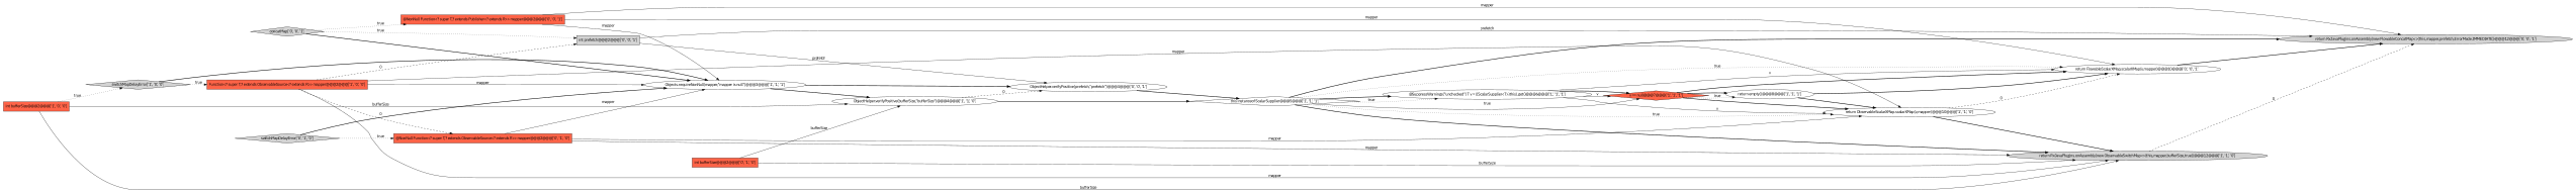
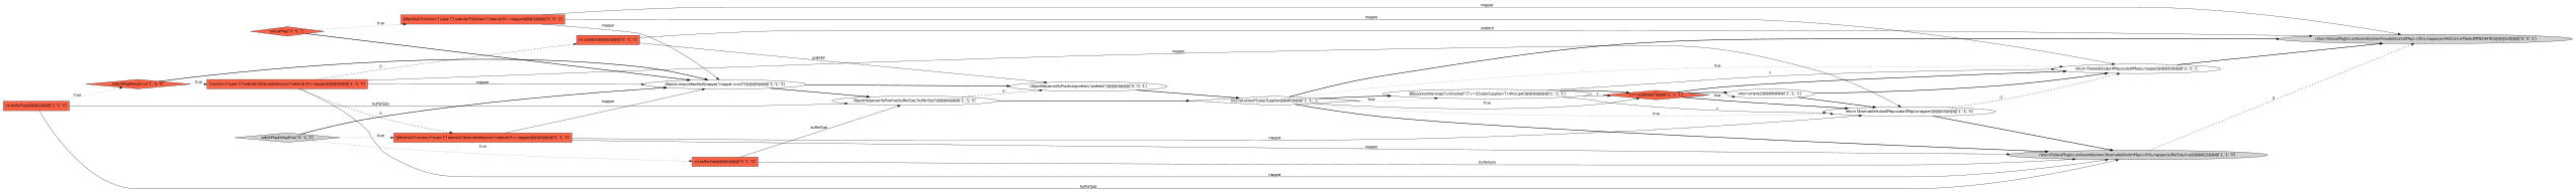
  digraph {
    fontname="IBM Plex Sans"
    rankdir=LR
    node [fillcolor=white fontname="IBM Plex Sans" shape=ellipse style=filled]
    edge [fontname="IBM Plex Sans" style=solid]
    n1 [label="return empty()@@@8@@@['1', '1', '1']"]
    n2 [label="return ObservableScalarXMap.scalarXMap(v,mapper)@@@10@@@['1', '1', '0']"]
    n3 [label="return FlowableScalarXMap.scalarXMap(v,mapper)@@@10@@@['0', '0', '1']"]
    n4 [fillcolor=lightgray label="return RxJavaPlugins.onAssembly(new ObservableSwitchMap<>(this,mapper,bufferSize,true))@@@12@@@['1', '1', '0']"]
    n5 [fillcolor=lightgray label="return RxJavaPlugins.onAssembly(new FlowableConcatMap<>(this,mapper,prefetch,ErrorMode.IMMEDIATE))@@@12@@@['0', '0', '1']"]
    n6 [label="@SuppressWarnings(\"unchecked\") T v = ((ScalarSupplier<T>)this).get()@@@6@@@['1', '1', '1']"]
    n7 [fillcolor=tomato label="v == null@@@7@@@['1', '1', '1']" shape=diamond]
    n8 [label="Objects.requireNonNull(mapper,\"mapper is null\")@@@3@@@['1', '1', '1']"]
    n9 [label="ObjectHelper.verifyPositive(bufferSize,\"bufferSize\")@@@4@@@['1', '1', '0']"]
    n10 [label="ObjectHelper.verifyPositive(prefetch,\"prefetch\")@@@4@@@['0', '0', '1']"]
    n11 [label="this instanceof ScalarSupplier@@@5@@@['1', '1', '1']" shape=diamond]
    n12 [fillcolor=tomato label="Function<? super T,? extends ObservableSource<? extends R>> mapper@@@2@@@['1', '0', '0']" shape=box]
    n13 [fillcolor=tomato label="@NonNull Function<? super T,? extends ObservableSource<? extends R>> mapper@@@2@@@['0', '1', '0']" shape=box]
-   n14 [fillcolor=lightgray label="int prefetch@@@2@@@['0', '0', '1']" shape=box]
+   n14 [fillcolor=tomato label="int prefetch@@@2@@@['0', '0', '1']" shape=box]
    n15 [fillcolor=lightgray label="switchMapDelayError['0', '1', '0']" shape=diamond]
    n16 [fillcolor=tomato label="int bufferSize@@@2@@@['0', '1', '0']" shape=box]
    n17 [fillcolor=tomato label="@NonNull Function<? super T,? extends Publisher<? extends R>> mapper@@@2@@@['0', '0', '1']" shape=box]
-   n18 [fillcolor=lightgray label="concatMap['0', '0', '1']" shape=diamond]
-   n19 [fillcolor=lightgray label="switchMapDelayError['1', '0', '0']" shape=diamond]
+   n18 [fillcolor=tomato label="concatMap['0', '0', '1']" shape=diamond]
+   n19 [fillcolor=tomato label="switchMapDelayError['1', '0', '0']" shape=diamond]
    n20 [fillcolor=tomato label="int bufferSize@@@2@@@['1', '0', '0']" shape=box]
    n1 -> n2 [style=bold]
    n1 -> n3 [style=bold]
    n2 -> n3 [label=0 style=dashed]
    n2 -> n4 [style=bold]
    n3 -> n5 [style=bold]
    n4 -> n5 [label=0 style=dashed]
    n6 -> n2 [label=v]
    n6 -> n3 [label=v]
    n6 -> n7 [style=bold]
    n6 -> n7 [label=v]
    n7 -> n1 [style=bold]
    n7 -> n1 [label=true style=dotted]
    n7 -> n2 [style=bold]
    n7 -> n3 [style=bold]
    n8 -> n9 [style=bold]
    n8 -> n10 [style=bold]
    n9 -> n10 [label=0 style=dashed]
    n9 -> n11 [style=bold]
    n10 -> n11 [style=bold]
    n11 -> n2 [label=true style=dotted]
    n11 -> n3 [label=true style=dotted]
    n11 -> n4 [style=bold]
    n11 -> n5 [style=bold]
    n11 -> n6 [style=bold]
    n11 -> n6 [label=true style=dotted]
    n11 -> n7 [label=true]
    n12 -> n2 [label=mapper]
    n12 -> n4 [label=mapper]
    n12 -> n8 [label=mapper]
    n12 -> n13 [label=0 style=dashed]
    n12 -> n14 [label=0 style=dashed]
    n13 -> n2 [label=mapper]
    n13 -> n4 [label=mapper]
    n13 -> n8 [label=mapper]
    n14 -> n5 [label=prefetch]
    n14 -> n10 [label=prefetch]
    n15 -> n8 [style=bold]
    n15 -> n13 [label=true style=dotted]
+   n15 -> n16 [label=true style=dotted]
    n16 -> n4 [label=bufferSize]
    n16 -> n9 [label=bufferSize]
    n17 -> n3 [label=mapper]
    n17 -> n5 [label=mapper]
    n17 -> n8 [label=mapper]
    n18 -> n8 [style=bold]
-   n18 -> n14 [label=true style=dotted]
    n18 -> n17 [label=true style=dotted]
    n19 -> n8 [style=bold]
    n19 -> n12 [label=true style=dotted]
    n20 -> n4 [label=bufferSize]
    n20 -> n9 [label=bufferSize]
    n20 -> n19 [label=true style=dotted]
  }
